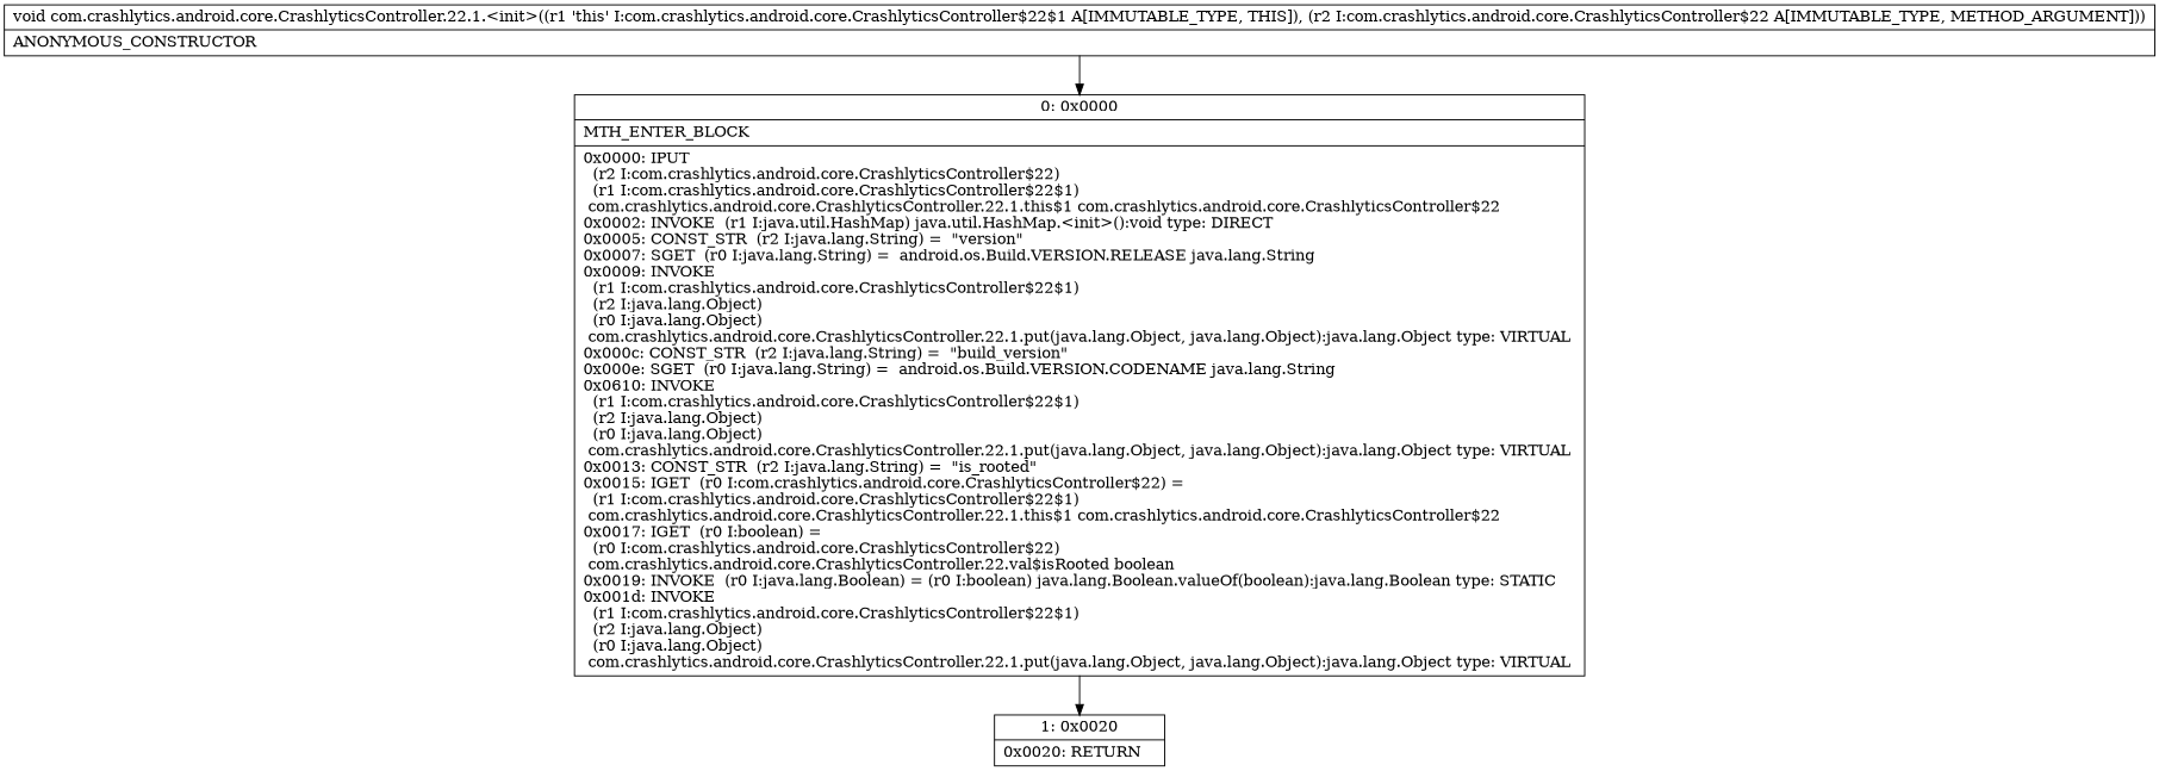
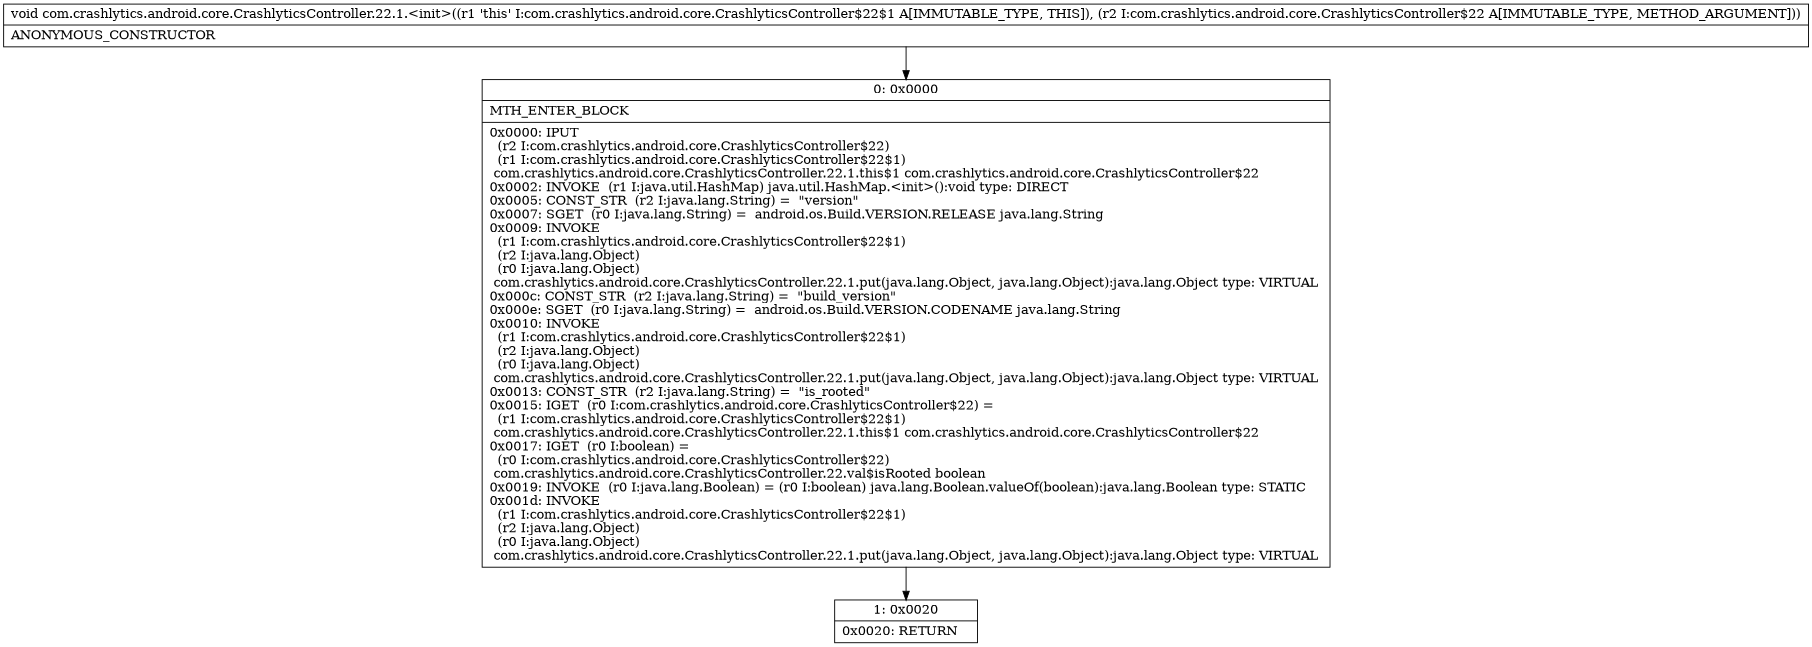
  digraph {
    node [shape=record]
-   n1 [label="{0\:\ 0x0000|MTH_ENTER_BLOCK\l|0x0000: IPUT  \l  (r2 I:com.crashlytics.android.core.CrashlyticsController$22)\l  (r1 I:com.crashlytics.android.core.CrashlyticsController$22$1)\l com.crashlytics.android.core.CrashlyticsController.22.1.this$1 com.crashlytics.android.core.CrashlyticsController$22 \l0x0002: INVOKE  (r1 I:java.util.HashMap) java.util.HashMap.\<init\>():void type: DIRECT \l0x0005: CONST_STR  (r2 I:java.lang.String) =  \"version\" \l0x0007: SGET  (r0 I:java.lang.String) =  android.os.Build.VERSION.RELEASE java.lang.String \l0x0009: INVOKE  \l  (r1 I:com.crashlytics.android.core.CrashlyticsController$22$1)\l  (r2 I:java.lang.Object)\l  (r0 I:java.lang.Object)\l com.crashlytics.android.core.CrashlyticsController.22.1.put(java.lang.Object, java.lang.Object):java.lang.Object type: VIRTUAL \l0x000c: CONST_STR  (r2 I:java.lang.String) =  \"build_version\" \l0x000e: SGET  (r0 I:java.lang.String) =  android.os.Build.VERSION.CODENAME java.lang.String \l0x0610: INVOKE  \l  (r1 I:com.crashlytics.android.core.CrashlyticsController$22$1)\l  (r2 I:java.lang.Object)\l  (r0 I:java.lang.Object)\l com.crashlytics.android.core.CrashlyticsController.22.1.put(java.lang.Object, java.lang.Object):java.lang.Object type: VIRTUAL \l0x0013: CONST_STR  (r2 I:java.lang.String) =  \"is_rooted\" \l0x0015: IGET  (r0 I:com.crashlytics.android.core.CrashlyticsController$22) = \l  (r1 I:com.crashlytics.android.core.CrashlyticsController$22$1)\l com.crashlytics.android.core.CrashlyticsController.22.1.this$1 com.crashlytics.android.core.CrashlyticsController$22 \l0x0017: IGET  (r0 I:boolean) = \l  (r0 I:com.crashlytics.android.core.CrashlyticsController$22)\l com.crashlytics.android.core.CrashlyticsController.22.val$isRooted boolean \l0x0019: INVOKE  (r0 I:java.lang.Boolean) = (r0 I:boolean) java.lang.Boolean.valueOf(boolean):java.lang.Boolean type: STATIC \l0x001d: INVOKE  \l  (r1 I:com.crashlytics.android.core.CrashlyticsController$22$1)\l  (r2 I:java.lang.Object)\l  (r0 I:java.lang.Object)\l com.crashlytics.android.core.CrashlyticsController.22.1.put(java.lang.Object, java.lang.Object):java.lang.Object type: VIRTUAL \l}"]
+   n1 [label="{0\:\ 0x0000|MTH_ENTER_BLOCK\l|0x0000: IPUT  \l  (r2 I:com.crashlytics.android.core.CrashlyticsController$22)\l  (r1 I:com.crashlytics.android.core.CrashlyticsController$22$1)\l com.crashlytics.android.core.CrashlyticsController.22.1.this$1 com.crashlytics.android.core.CrashlyticsController$22 \l0x0002: INVOKE  (r1 I:java.util.HashMap) java.util.HashMap.\<init\>():void type: DIRECT \l0x0005: CONST_STR  (r2 I:java.lang.String) =  \"version\" \l0x0007: SGET  (r0 I:java.lang.String) =  android.os.Build.VERSION.RELEASE java.lang.String \l0x0009: INVOKE  \l  (r1 I:com.crashlytics.android.core.CrashlyticsController$22$1)\l  (r2 I:java.lang.Object)\l  (r0 I:java.lang.Object)\l com.crashlytics.android.core.CrashlyticsController.22.1.put(java.lang.Object, java.lang.Object):java.lang.Object type: VIRTUAL \l0x000c: CONST_STR  (r2 I:java.lang.String) =  \"build_version\" \l0x000e: SGET  (r0 I:java.lang.String) =  android.os.Build.VERSION.CODENAME java.lang.String \l0x0010: INVOKE  \l  (r1 I:com.crashlytics.android.core.CrashlyticsController$22$1)\l  (r2 I:java.lang.Object)\l  (r0 I:java.lang.Object)\l com.crashlytics.android.core.CrashlyticsController.22.1.put(java.lang.Object, java.lang.Object):java.lang.Object type: VIRTUAL \l0x0013: CONST_STR  (r2 I:java.lang.String) =  \"is_rooted\" \l0x0015: IGET  (r0 I:com.crashlytics.android.core.CrashlyticsController$22) = \l  (r1 I:com.crashlytics.android.core.CrashlyticsController$22$1)\l com.crashlytics.android.core.CrashlyticsController.22.1.this$1 com.crashlytics.android.core.CrashlyticsController$22 \l0x0017: IGET  (r0 I:boolean) = \l  (r0 I:com.crashlytics.android.core.CrashlyticsController$22)\l com.crashlytics.android.core.CrashlyticsController.22.val$isRooted boolean \l0x0019: INVOKE  (r0 I:java.lang.Boolean) = (r0 I:boolean) java.lang.Boolean.valueOf(boolean):java.lang.Boolean type: STATIC \l0x001d: INVOKE  \l  (r1 I:com.crashlytics.android.core.CrashlyticsController$22$1)\l  (r2 I:java.lang.Object)\l  (r0 I:java.lang.Object)\l com.crashlytics.android.core.CrashlyticsController.22.1.put(java.lang.Object, java.lang.Object):java.lang.Object type: VIRTUAL \l}"]
    n2 [label="{1\:\ 0x0020|0x0020: RETURN   \l}"]
    n3 [label="{void com.crashlytics.android.core.CrashlyticsController.22.1.\<init\>((r1 'this' I:com.crashlytics.android.core.CrashlyticsController$22$1 A[IMMUTABLE_TYPE, THIS]), (r2 I:com.crashlytics.android.core.CrashlyticsController$22 A[IMMUTABLE_TYPE, METHOD_ARGUMENT]))  | ANONYMOUS_CONSTRUCTOR\l}"]
    n1 -> n2
    n3 -> n1
  }
